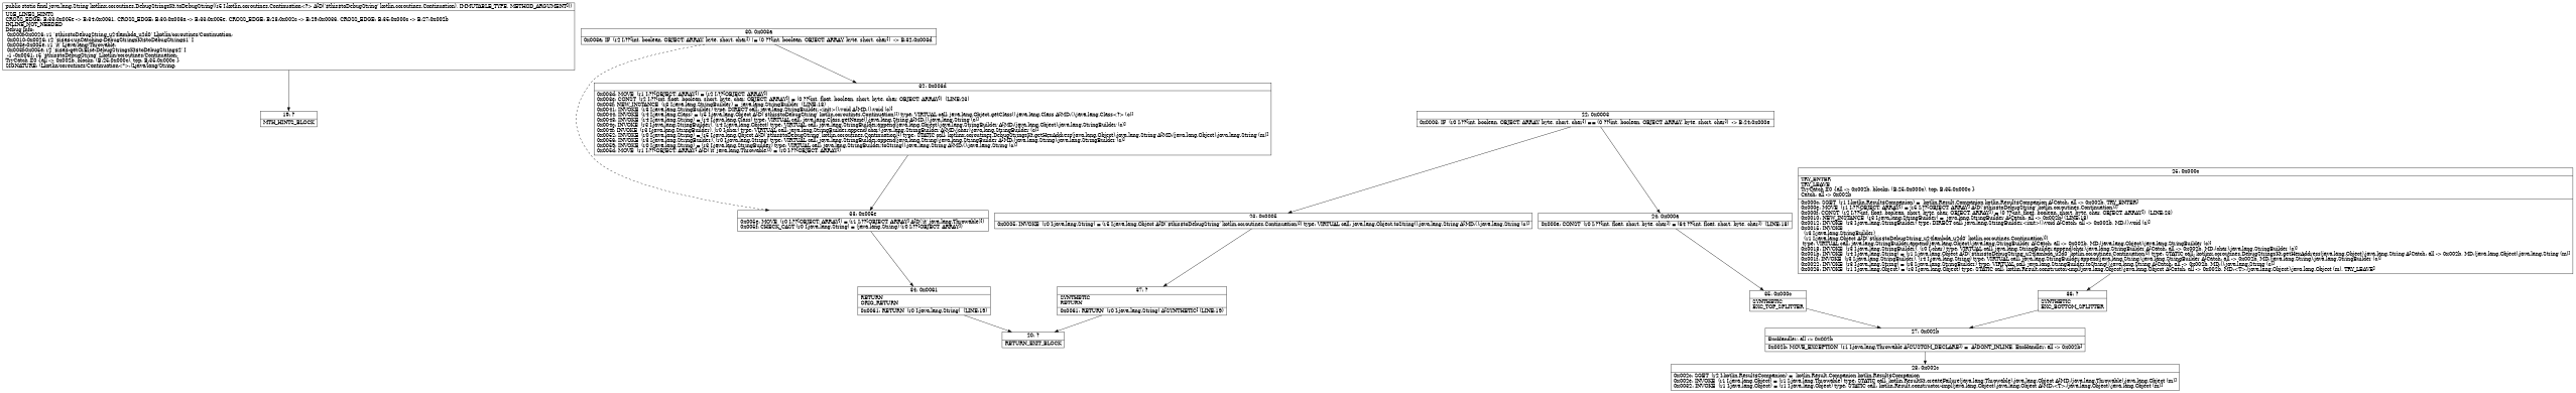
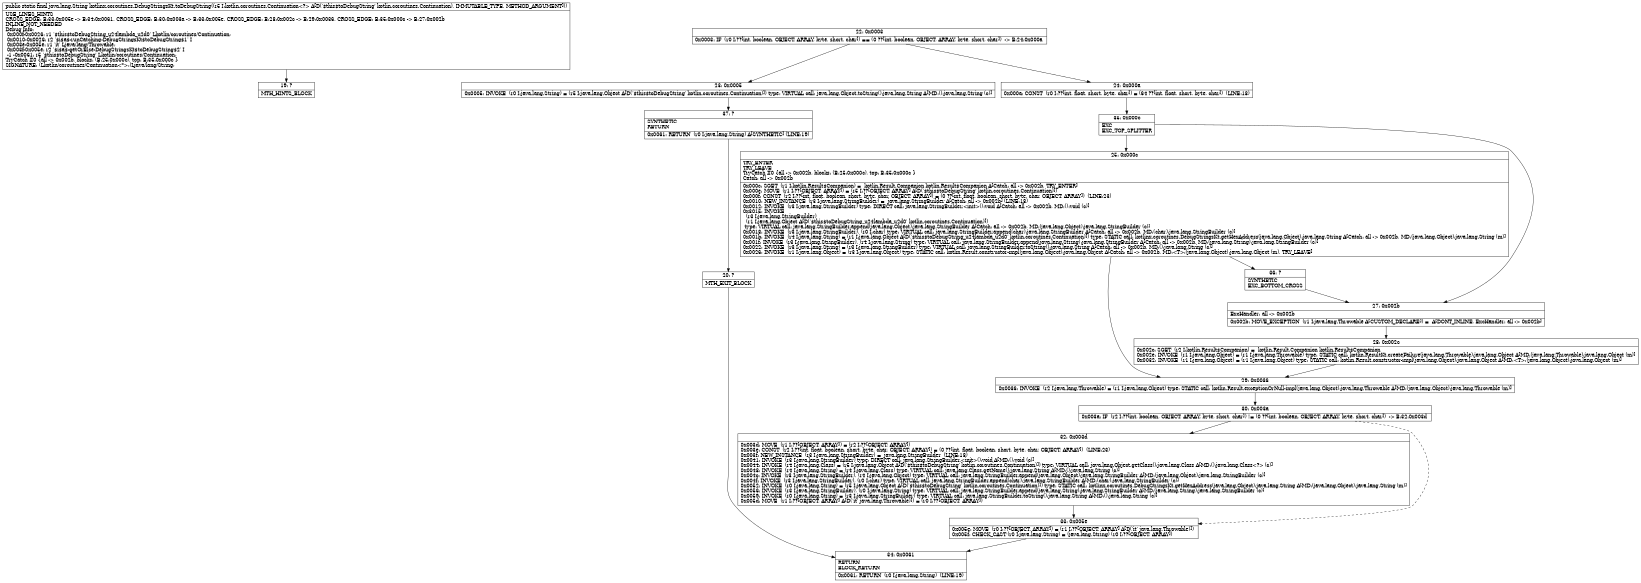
  digraph {
    node [shape=record]
    n1 [label="{19\:\ ?|MTH_HINTS_BLOCK\l}"]
    n2 [label="{22\:\ 0x0003|0x0003: IF  (r0 I:??[int, boolean, OBJECT, ARRAY, byte, short, char]) == (0 ??[int, boolean, OBJECT, ARRAY, byte, short, char])  \-\> B:24:0x000a \l}"]
    n3 [label="{23\:\ 0x0005|0x0005: INVOKE  (r0 I:java.lang.String) = (r5 I:java.lang.Object A[D('$this$toDebugString' kotlin.coroutines.Continuation)]) type: VIRTUAL call: java.lang.Object.toString():java.lang.String A[MD:():java.lang.String (c)]\l}"]
    n4 [label="{24\:\ 0x000a|0x000a: CONST  (r0 I:??[int, float, short, byte, char]) = (64 ??[int, float, short, byte, char])  (LINE:18)\l}"]
    n5 [label="{37\:\ ?|SYNTHETIC\lRETURN\l|0x0061: RETURN  (r0 I:java.lang.String) A[SYNTHETIC] (LINE:19)\l}"]
-   n6 [label="{35\:\ 0x000c|SYNTHETIC\lEXC_TOP_SPLITTER\l}"]
-   n7 [label="{20\:\ ?|RETURN_EXIT_BLOCK\l}"]
-   n8 [label="{25\:\ 0x000c|TRY_ENTER\lTRY_LEAVE\lTryCatch #0 \{all \-\> 0x002b, blocks: (B:25:0x000c), top: B:35:0x000c \}\lCatch: all \-\> 0x002b\l|0x000c: SGET  (r1 I:kotlin.Result$Companion) =  kotlin.Result.Companion kotlin.Result$Companion A[Catch: all \-\> 0x002b, TRY_ENTER]\l0x000e: MOVE  (r1 I:??[OBJECT, ARRAY]) = (r5 I:??[OBJECT, ARRAY] A[D('$this$toDebugString' kotlin.coroutines.Continuation)]) \l0x000f: CONST  (r2 I:??[int, float, boolean, short, byte, char, OBJECT, ARRAY]) = (0 ??[int, float, boolean, short, byte, char, OBJECT, ARRAY])  (LINE:23)\l0x0010: NEW_INSTANCE  (r3 I:java.lang.StringBuilder) =  java.lang.StringBuilder A[Catch: all \-\> 0x002b] (LINE:18)\l0x0012: INVOKE  (r3 I:java.lang.StringBuilder) type: DIRECT call: java.lang.StringBuilder.\<init\>():void A[Catch: all \-\> 0x002b, MD:():void (c)]\l0x0015: INVOKE  \l  (r3 I:java.lang.StringBuilder)\l  (r1 I:java.lang.Object A[D('$this$toDebugString_u24lambda_u2d0' kotlin.coroutines.Continuation)])\l type: VIRTUAL call: java.lang.StringBuilder.append(java.lang.Object):java.lang.StringBuilder A[Catch: all \-\> 0x002b, MD:(java.lang.Object):java.lang.StringBuilder (c)]\l0x0018: INVOKE  (r3 I:java.lang.StringBuilder), (r0 I:char) type: VIRTUAL call: java.lang.StringBuilder.append(char):java.lang.StringBuilder A[Catch: all \-\> 0x002b, MD:(char):java.lang.StringBuilder (c)]\l0x001b: INVOKE  (r4 I:java.lang.String) = (r1 I:java.lang.Object A[D('$this$toDebugString_u24lambda_u2d0' kotlin.coroutines.Continuation)]) type: STATIC call: kotlinx.coroutines.DebugStringsKt.getHexAddress(java.lang.Object):java.lang.String A[Catch: all \-\> 0x002b, MD:(java.lang.Object):java.lang.String (m)]\l0x001f: INVOKE  (r3 I:java.lang.StringBuilder), (r4 I:java.lang.String) type: VIRTUAL call: java.lang.StringBuilder.append(java.lang.String):java.lang.StringBuilder A[Catch: all \-\> 0x002b, MD:(java.lang.String):java.lang.StringBuilder (c)]\l0x0022: INVOKE  (r3 I:java.lang.String) = (r3 I:java.lang.StringBuilder) type: VIRTUAL call: java.lang.StringBuilder.toString():java.lang.String A[Catch: all \-\> 0x002b, MD:():java.lang.String (c)]\l0x0026: INVOKE  (r1 I:java.lang.Object) = (r3 I:java.lang.Object) type: STATIC call: kotlin.Result.constructor\-impl(java.lang.Object):java.lang.Object A[Catch: all \-\> 0x002b, MD:\<T\>:(java.lang.Object):java.lang.Object (m), TRY_LEAVE]\l}"]
+   n6 [label="{35\:\ 0x000c|EXC\lEXC_TOP_SPLITTER\l}"]
+   n7 [label="{20\:\ ?|MTH_EXIT_BLOCK\l}"]
+   n8 [label="{25\:\ 0x000c|TRY_ENTER\lTRY_LEAVE\lTryCatch #0 \{all \-\> 0x002b, blocks: (B:25:0x000c), top: B:35:0x000c \}\lCatch: all \-\> 0x002b\l|0x000c: SGET  (r1 I:kotlin.Result$Companion) =  kotlin.Result.Companion kotlin.Result$Companion A[Catch: all \-\> 0x002b, TRY_ENTER]\l0x000e: MOVE  (r1 I:??[OBJECT, ARRAY]) = (r5 I:??[OBJECT, ARRAY] A[D('$this$toDebugString' kotlin.coroutines.Continuation)]) \l0x000f: CONST  (r2 I:??[int, float, boolean, short, byte, char, OBJECT, ARRAY]) = (0 ??[int, float, boolean, short, byte, char, OBJECT, ARRAY])  (LINE:23)\l0x0010: NEW_INSTANCE  (r3 I:java.lang.StringBuilder) =  java.lang.StringBuilder A[Catch: all \-\> 0x002b] (LINE:18)\l0x0012: INVOKE  (r3 I:java.lang.StringBuilder) type: DIRECT call: java.lang.StringBuilder.\<init\>():void A[Catch: all \-\> 0x002b, MD:():void (c)]\l0x3015: INVOKE  \l  (r3 I:java.lang.StringBuilder)\l  (r1 I:java.lang.Object A[D('$this$toDebugString_u24lambda_u2d0' kotlin.coroutines.Continuation)])\l type: VIRTUAL call: java.lang.StringBuilder.append(java.lang.Object):java.lang.StringBuilder A[Catch: all \-\> 0x002b, MD:(java.lang.Object):java.lang.StringBuilder (c)]\l0x0018: INVOKE  (r3 I:java.lang.StringBuilder), (r0 I:char) type: VIRTUAL call: java.lang.StringBuilder.append(char):java.lang.StringBuilder A[Catch: all \-\> 0x002b, MD:(char):java.lang.StringBuilder (c)]\l0x001b: INVOKE  (r4 I:java.lang.String) = (r1 I:java.lang.Object A[D('$this$toDebugString_u24lambda_u2d0' kotlin.coroutines.Continuation)]) type: STATIC call: kotlinx.coroutines.DebugStringsKt.getHexAddress(java.lang.Object):java.lang.String A[Catch: all \-\> 0x002b, MD:(java.lang.Object):java.lang.String (m)]\l0x001f: INVOKE  (r3 I:java.lang.StringBuilder), (r4 I:java.lang.String) type: VIRTUAL call: java.lang.StringBuilder.append(java.lang.String):java.lang.StringBuilder A[Catch: all \-\> 0x002b, MD:(java.lang.String):java.lang.StringBuilder (c)]\l0x0022: INVOKE  (r3 I:java.lang.String) = (r3 I:java.lang.StringBuilder) type: VIRTUAL call: java.lang.StringBuilder.toString():java.lang.String A[Catch: all \-\> 0x002b, MD:():java.lang.String (c)]\l0x0026: INVOKE  (r1 I:java.lang.Object) = (r3 I:java.lang.Object) type: STATIC call: kotlin.Result.constructor\-impl(java.lang.Object):java.lang.Object A[Catch: all \-\> 0x002b, MD:\<T\>:(java.lang.Object):java.lang.Object (m), TRY_LEAVE]\l}"]
    n9 [label="{27\:\ 0x002b|ExcHandler: all \-\> 0x002b\l|0x002b: MOVE_EXCEPTION  (r1 I:java.lang.Throwable A[CUSTOM_DECLARE]) =  A[DONT_INLINE, ExcHandler: all \-\> 0x002b]\l}"]
-   n11 [label="{36\:\ ?|SYNTHETIC\lEXC_BOTTOM_SPLITTER\l}"]
+   n10 [label="{29\:\ 0x0036|0x0036: INVOKE  (r2 I:java.lang.Throwable) = (r1 I:java.lang.Object) type: STATIC call: kotlin.Result.exceptionOrNull\-impl(java.lang.Object):java.lang.Throwable A[MD:(java.lang.Object):java.lang.Throwable (m)]\l}"]
+   n11 [label="{36\:\ ?|SYNTHETIC\lEXC_BOTTOM_CROSS\l}"]
    n12 [label="{28\:\ 0x002c|0x002c: SGET  (r2 I:kotlin.Result$Companion) =  kotlin.Result.Companion kotlin.Result$Companion \l0x002e: INVOKE  (r1 I:java.lang.Object) = (r1 I:java.lang.Throwable) type: STATIC call: kotlin.ResultKt.createFailure(java.lang.Throwable):java.lang.Object A[MD:(java.lang.Throwable):java.lang.Object (m)]\l0x0032: INVOKE  (r1 I:java.lang.Object) = (r1 I:java.lang.Object) type: STATIC call: kotlin.Result.constructor\-impl(java.lang.Object):java.lang.Object A[MD:\<T\>:(java.lang.Object):java.lang.Object (m)]\l}"]
    n13 [label="{30\:\ 0x003a|0x003a: IF  (r2 I:??[int, boolean, OBJECT, ARRAY, byte, short, char]) != (0 ??[int, boolean, OBJECT, ARRAY, byte, short, char])  \-\> B:32:0x003d \l}"]
    n14 [label="{32\:\ 0x003d|0x003d: MOVE  (r1 I:??[OBJECT, ARRAY]) = (r2 I:??[OBJECT, ARRAY]) \l0x003e: CONST  (r2 I:??[int, float, boolean, short, byte, char, OBJECT, ARRAY]) = (0 ??[int, float, boolean, short, byte, char, OBJECT, ARRAY])  (LINE:23)\l0x003f: NEW_INSTANCE  (r3 I:java.lang.StringBuilder) =  java.lang.StringBuilder  (LINE:18)\l0x0041: INVOKE  (r3 I:java.lang.StringBuilder) type: DIRECT call: java.lang.StringBuilder.\<init\>():void A[MD:():void (c)]\l0x0044: INVOKE  (r4 I:java.lang.Class) = (r5 I:java.lang.Object A[D('$this$toDebugString' kotlin.coroutines.Continuation)]) type: VIRTUAL call: java.lang.Object.getClass():java.lang.Class A[MD:():java.lang.Class\<?\> (c)]\l0x0048: INVOKE  (r4 I:java.lang.String) = (r4 I:java.lang.Class) type: VIRTUAL call: java.lang.Class.getName():java.lang.String A[MD:():java.lang.String (c)]\l0x004c: INVOKE  (r3 I:java.lang.StringBuilder), (r4 I:java.lang.Object) type: VIRTUAL call: java.lang.StringBuilder.append(java.lang.Object):java.lang.StringBuilder A[MD:(java.lang.Object):java.lang.StringBuilder (c)]\l0x004f: INVOKE  (r3 I:java.lang.StringBuilder), (r0 I:char) type: VIRTUAL call: java.lang.StringBuilder.append(char):java.lang.StringBuilder A[MD:(char):java.lang.StringBuilder (c)]\l0x0052: INVOKE  (r0 I:java.lang.String) = (r5 I:java.lang.Object A[D('$this$toDebugString' kotlin.coroutines.Continuation)]) type: STATIC call: kotlinx.coroutines.DebugStringsKt.getHexAddress(java.lang.Object):java.lang.String A[MD:(java.lang.Object):java.lang.String (m)]\l0x0056: INVOKE  (r3 I:java.lang.StringBuilder), (r0 I:java.lang.String) type: VIRTUAL call: java.lang.StringBuilder.append(java.lang.String):java.lang.StringBuilder A[MD:(java.lang.String):java.lang.StringBuilder (c)]\l0x0059: INVOKE  (r0 I:java.lang.String) = (r3 I:java.lang.StringBuilder) type: VIRTUAL call: java.lang.StringBuilder.toString():java.lang.String A[MD:():java.lang.String (c)]\l0x005d: MOVE  (r1 I:??[OBJECT, ARRAY] A[D('it' java.lang.Throwable)]) = (r0 I:??[OBJECT, ARRAY]) \l}"]
    n15 [label="{33\:\ 0x005e|0x005e: MOVE  (r0 I:??[OBJECT, ARRAY]) = (r1 I:??[OBJECT, ARRAY] A[D('it' java.lang.Throwable)]) \l0x005f: CHECK_CAST (r0 I:java.lang.String) = (java.lang.String) (r0 I:??[OBJECT, ARRAY]) \l}"]
-   n16 [label="{34\:\ 0x0061|RETURN\lORIG_RETURN\l|0x0061: RETURN  (r0 I:java.lang.String)  (LINE:19)\l}"]
+   n16 [label="{34\:\ 0x0061|RETURN\lBLOCK_RETURN\l|0x0061: RETURN  (r0 I:java.lang.String)  (LINE:19)\l}"]
    n17 [label="{public static final java.lang.String kotlinx.coroutines.DebugStringsKt.toDebugString((r5 I:kotlin.coroutines.Continuation\<?\> A[D('$this$toDebugString' kotlin.coroutines.Continuation), IMMUTABLE_TYPE, METHOD_ARGUMENT]))  | USE_LINES_HINTS\lCROSS_EDGE: B:33:0x005e \-\> B:34:0x0061, CROSS_EDGE: B:30:0x003a \-\> B:33:0x005e, CROSS_EDGE: B:28:0x002c \-\> B:29:0x0036, CROSS_EDGE: B:35:0x000c \-\> B:27:0x002b\lINLINE_NOT_NEEDED\lDebug Info:\l  0x000f\-0x0026: r1 '$this$toDebugString_u24lambda_u2d0' Lkotlin\/coroutines\/Continuation;\l  0x0010\-0x0026: r2 '$i$a$\-runCatching\-DebugStringsKt$toDebugString$1' I\l  0x003e\-0x005e: r1 'it' Ljava\/lang\/Throwable;\l  0x003f\-0x005e: r2 '$i$a$\-getOrElse\-DebugStringsKt$toDebugString$2' I\l  \-1 \-0x0061: r5 '$this$toDebugString' Lkotlin\/coroutines\/Continuation;\lTryCatch #0 \{all \-\> 0x002b, blocks: (B:25:0x000c), top: B:35:0x000c \}\lSIGNATURE: (Lkotlin\/coroutines\/Continuation\<*\>;)Ljava\/lang\/String;\l}"]
    n2 -> n3 [style=solid]
    n2 -> n4
    n3 -> n5
    n4 -> n6
    n5 -> n7
+   n6 -> n8
    n6 -> n9
+   n8 -> n10
    n8 -> n11
    n9 -> n12
+   n10 -> n13
    n11 -> n9
+   n12 -> n10
    n13 -> n14
    n13 -> n15 [style=dashed]
    n14 -> n15
    n15 -> n16
-   n16 -> n7
+   n7 -> n16
    n17 -> n1
  }
